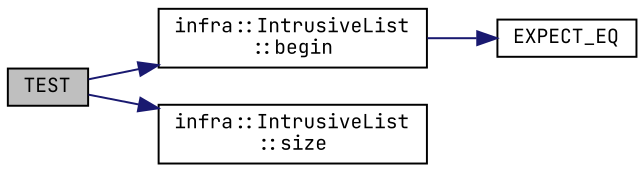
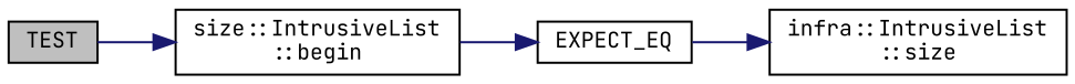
  digraph {
    fontname="JetBrains Mono"
    rankdir=LR
    node [color=black fillcolor=white fontname="JetBrains Mono" fontsize=10 shape=record style=filled]
    edge [color=midnightblue fontname="JetBrains Mono" fontsize=10 labelfontname=Helvetica labelfontsize=10 style=solid]
    n1 [fillcolor=grey75 fontcolor=black height=0.2 label=TEST width=0.4]
-   n2 [height=0.2 label="infra::IntrusiveList\l::begin" width=0.4]
+   n2 [height=0.2 label="size::IntrusiveList\l::begin" width=0.4]
    n3 [height=0.2 label="infra::IntrusiveList\l::size" width=0.4]
    n4 [height=0.2 label=EXPECT_EQ width=0.4]
    n1 -> n2
-   n1 -> n3
+   n4 -> n3
    n2 -> n4
  }
